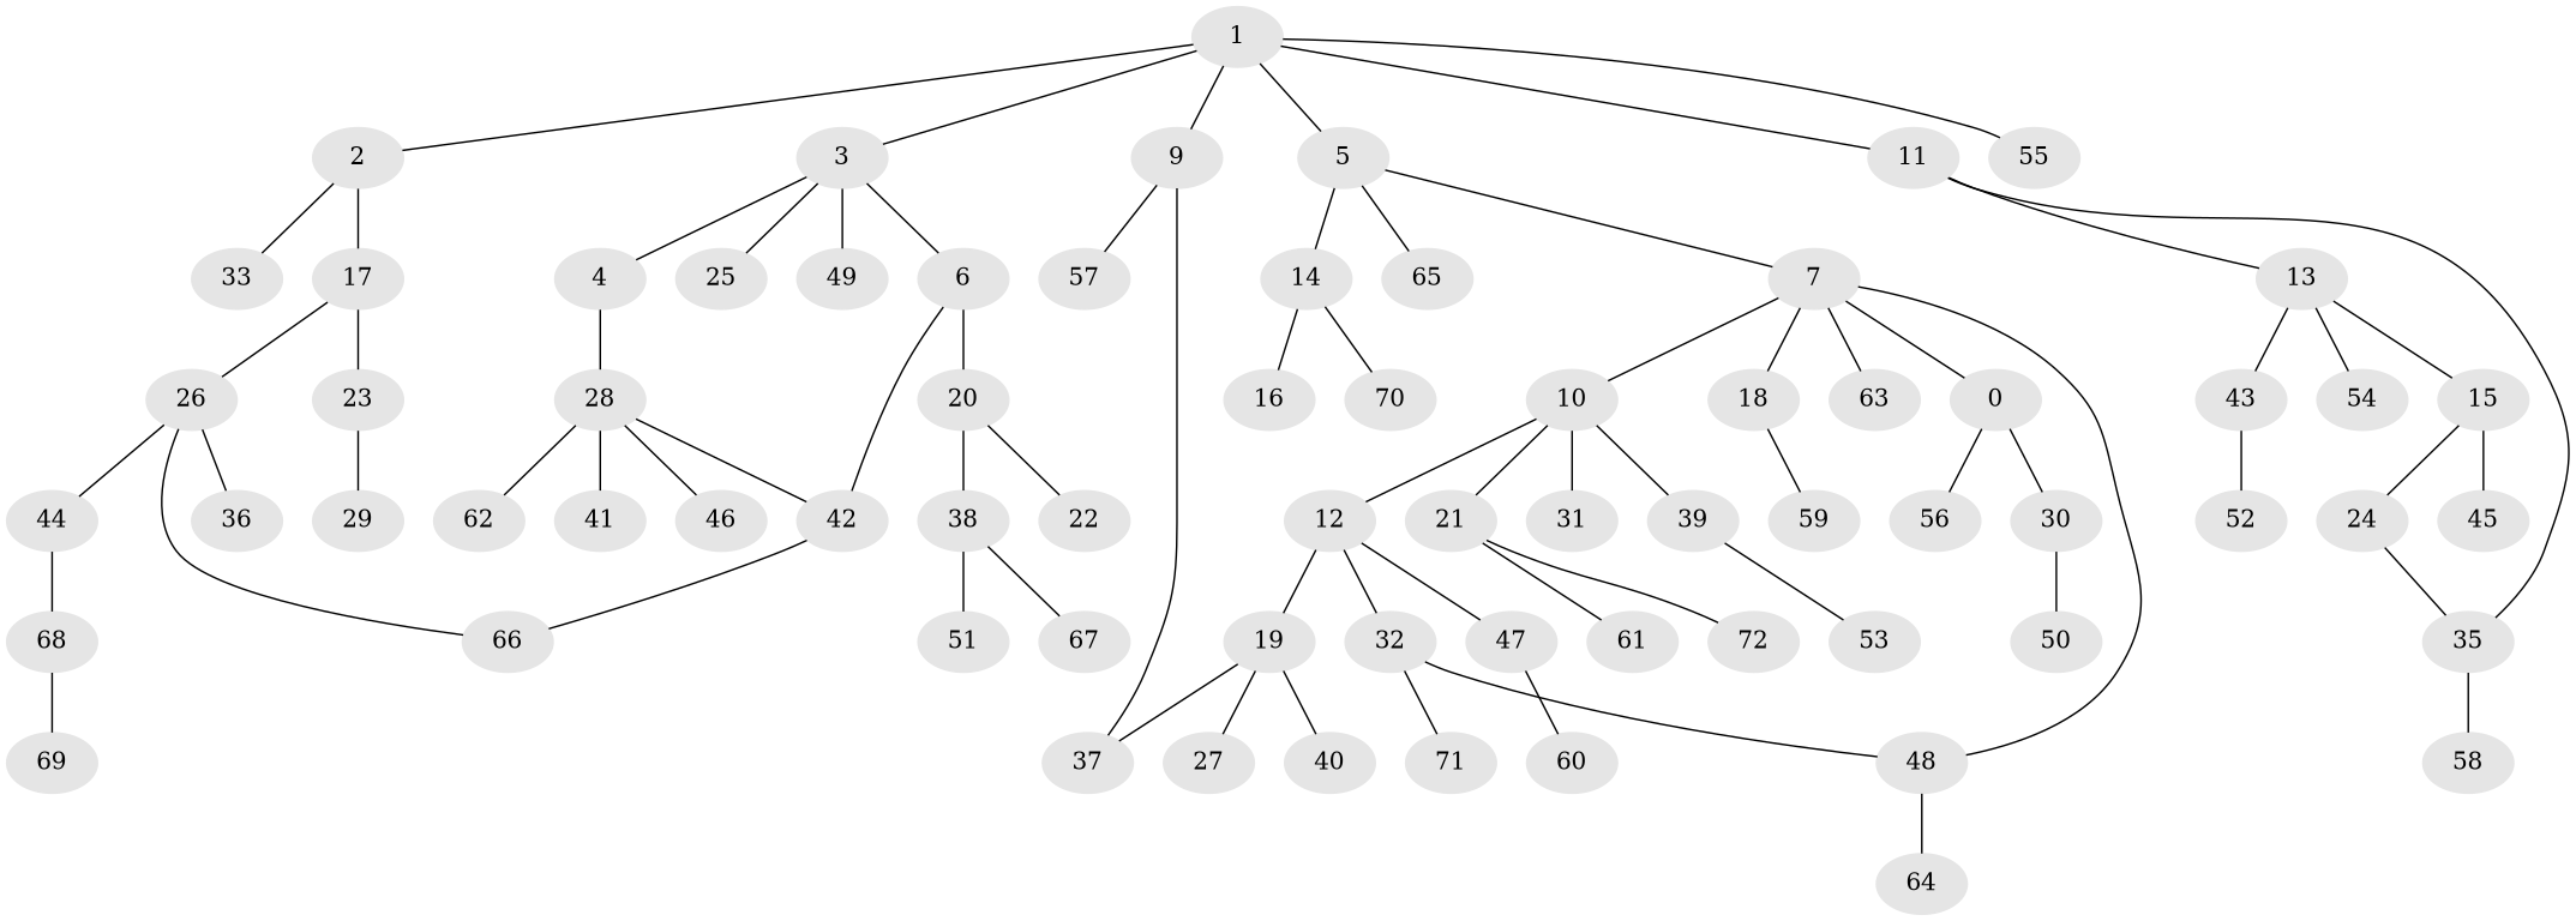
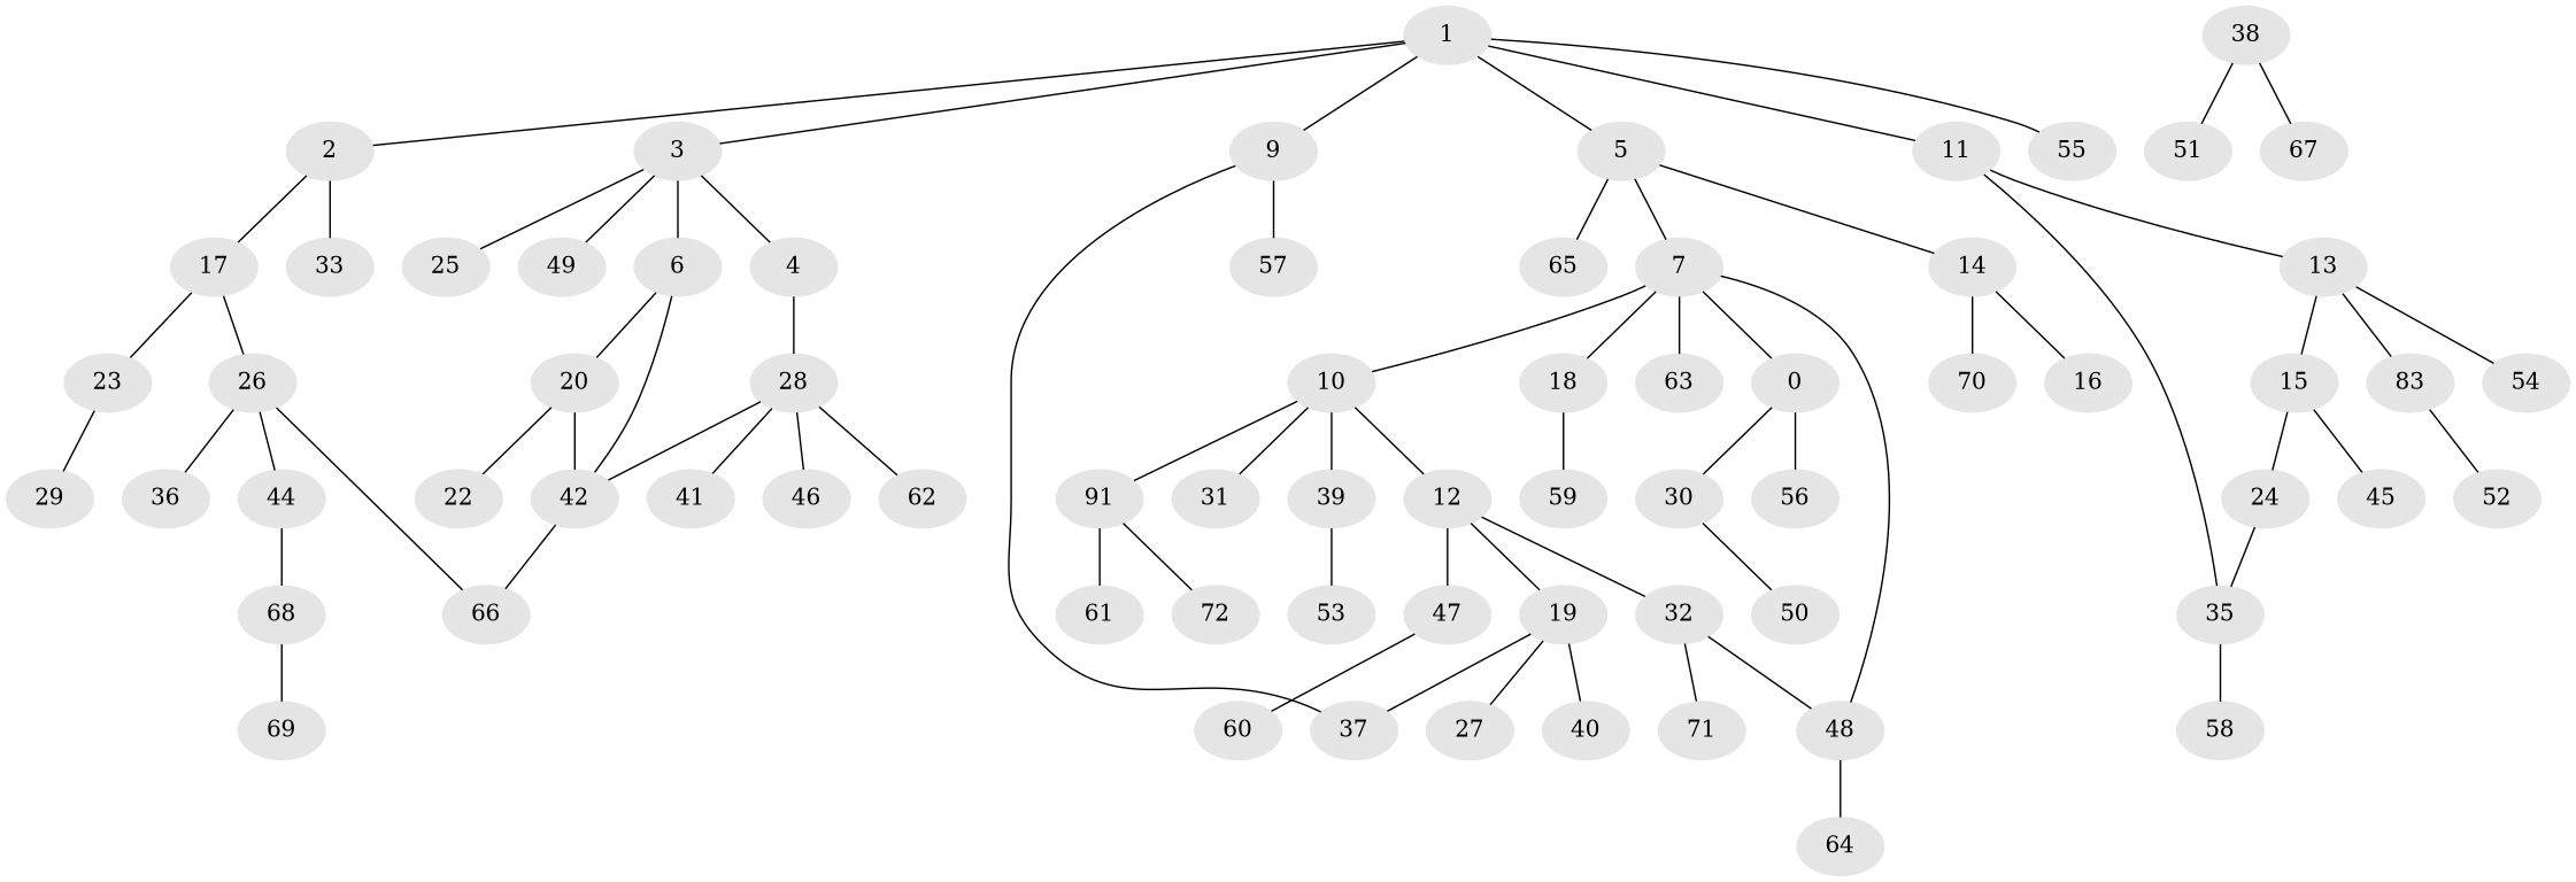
  graph {
    node [color=gray90 style=filled]
    1
    2
    3
    5
    9
    11
    55
    17
    33
    4
    6
    25
    49
    7
    14
    65
    37
    57
    13
    35
    23
    26
    28
    20
    42
    41
    46
    62
    n29 [label=0]
    10
    18
    48
    63
    16
    70
    22
    38
    66
    30
    56
    12
-   21
+   21 [label=91]
    31
    39
    59
    64
    50
    19
    32
    47
    61
    72
    53
    15
-   43
+   43 [label=83]
    54
    58
    27
    40
    71
    60
    24
    45
    52
    29
    36
    44
    51
    67
    68
    69
    1 -- 2
    1 -- 3
    1 -- 5
    1 -- 9
    1 -- 11
    1 -- 55
    2 -- 17
    2 -- 33
    3 -- 4
    3 -- 6
    3 -- 25
    3 -- 49
    5 -- 7
    5 -- 14
    5 -- 65
    9 -- 37
    9 -- 57
    11 -- 13
    11 -- 35
    17 -- 23
    17 -- 26
    4 -- 28
    6 -- 20
    6 -- 42
    7 -- n29
    7 -- 10
    7 -- 18
    7 -- 48
    7 -- 63
    14 -- 16
    14 -- 70
    13 -- 15
    13 -- 43
    13 -- 54
    35 -- 58
    23 -- 29
    26 -- 66
    26 -- 36
    26 -- 44
    28 -- 42
    28 -- 41
    28 -- 46
    28 -- 62
    20 -- 22
-   20 -- 38
+   20 -- 42
    42 -- 66
    n29 -- 30
    n29 -- 56
    10 -- 12
    10 -- 21
    10 -- 31
    10 -- 39
    18 -- 59
    48 -- 64
    38 -- 51
    38 -- 67
    30 -- 50
    12 -- 19
    12 -- 32
    12 -- 47
    21 -- 61
    21 -- 72
    39 -- 53
    19 -- 37
    19 -- 27
    19 -- 40
    32 -- 48
    32 -- 71
    47 -- 60
    15 -- 24
    15 -- 45
    43 -- 52
    24 -- 35
    44 -- 68
    68 -- 69
  }
